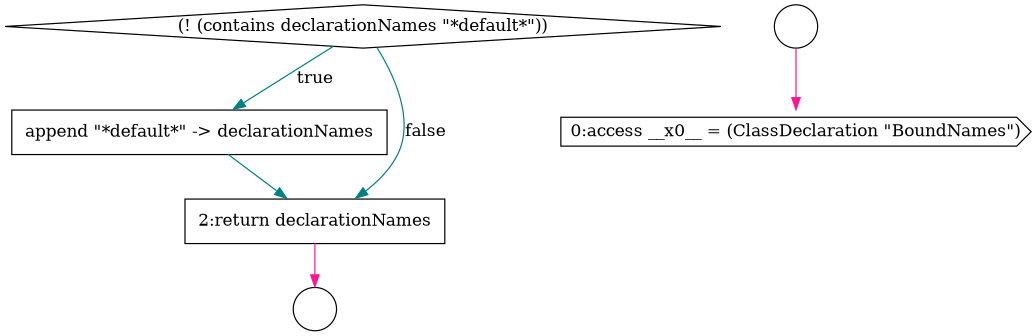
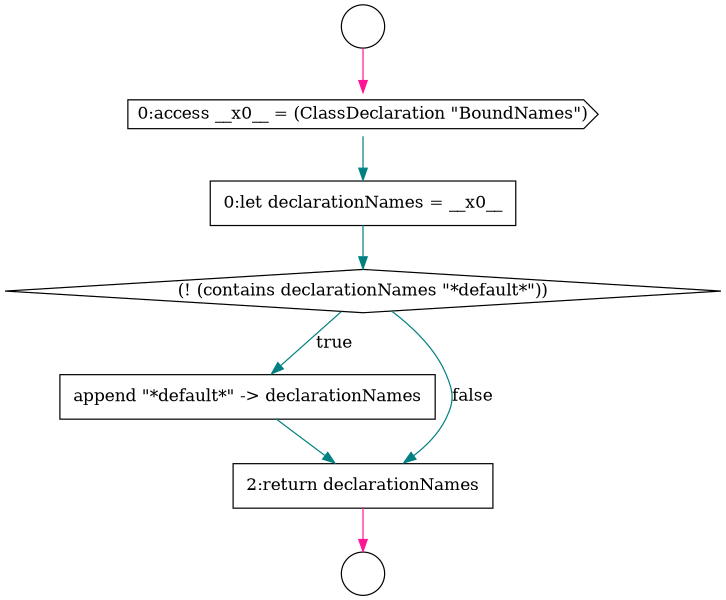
  digraph {
    node [color=black fillcolor=white shape=none style=filled]
    edge [color=teal]
    n1 [label=<<font color="black">     <table border="0" cellborder="1" cellspacing="0" cellpadding="10">       <tr><td align="left">append &quot;*default*&quot; -&gt; declarationNames</td></tr>     </table>   </font>> margin=0]
    n2 [label=<<font color="black">     <table border="0" cellborder="1" cellspacing="0" cellpadding="10">       <tr><td align="left">2:return declarationNames</td></tr>     </table>   </font>> margin=0]
    n3 [label=" " shape=circle]
    n4 [label=<<font color="black">0:access __x0__ = (ClassDeclaration &quot;BoundNames&quot;)</font>> shape=cds]
+   n5 [label=<<font color="black">     <table border="0" cellborder="1" cellspacing="0" cellpadding="10">       <tr><td align="left">0:let declarationNames = __x0__</td></tr>     </table>   </font>> margin=0]
    n6 [label=<<font color="black">(! (contains declarationNames &quot;*default*&quot;))</font>> shape=diamond]
    n7 [label=" " shape=circle]
    n1 -> n2
    n2 -> n3 [color=deeppink]
+   n4 -> n5
+   n5 -> n6
    n6 -> n1 [label=<<font color="black">true</font>>]
    n6 -> n2 [label=<<font color="black">false</font>>]
    n7 -> n4 [color=deeppink]
  }
